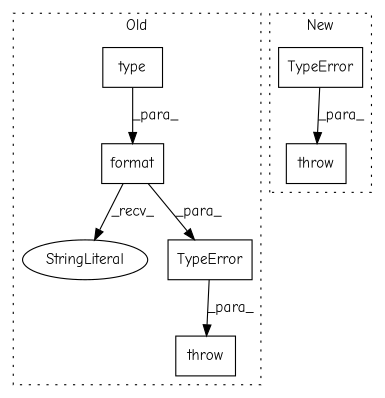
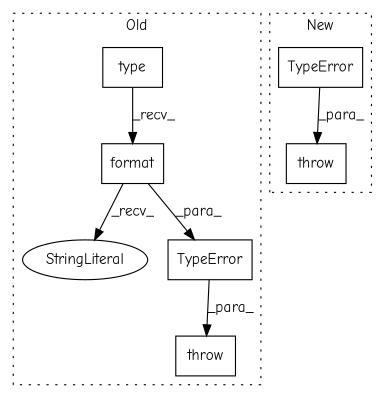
  digraph {
    fontname="Comic Neue"
    node [a=32 fontname="Comic Neue" l=6 shape=box]
    edge [fontname="Comic Neue"]
    n1 [a=53 label=throw s=42392]
    n2 [l="7,1" label=format s="42474,42497"]
    n3 [a=45 l=65 label=StringLiteral s=42408 shape=ellipse]
    n4 [l="10,1" label=TypeError s="42398,42498"]
    n5 [l="5,1" label=type s="42481,42496"]
    n6 [l=11 label=TypeError s=41531]
    n7 [a=53 label=throw s=41525]
    subgraph cluster_1 {
      label=Old
      style=dotted
      n1
      n2
      n3
      n4
      n5
    }
    subgraph cluster_2 {
      label=New
      style=dotted
      n6
      n7
    }
    n2 -> n3 [label=_recv_]
    n2 -> n4 [label=_para_]
    n4 -> n1 [label=_para_]
-   n5 -> n2 [label=_para_]
+   n5 -> n2 [label=_recv_]
    n6 -> n7 [label=_para_]
  }
